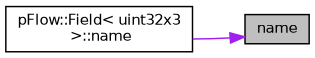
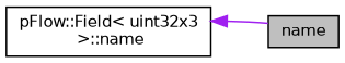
  digraph {
    rankdir=RL
    node [color=black fontname=Helvetica fontsize=10 shape=record style=filled]
    n1 [fillcolor=grey75 fontcolor=black height=0.2 label=name width=0.4]
    n2 [fillcolor=white height=0.2 label="pFlow::Field\< uint32x3\l \>::name" width=0.4]
-   n1 -> n2 [color=purple dir=back fontname=Helvetica fontsize=10 labelfontname=Helvetica labelfontsize=10 style=solid]
+   n2 -> n1 [color=purple dir=back fontname=Helvetica fontsize=10 labelfontname=Helvetica labelfontsize=10 style=solid]
  }
